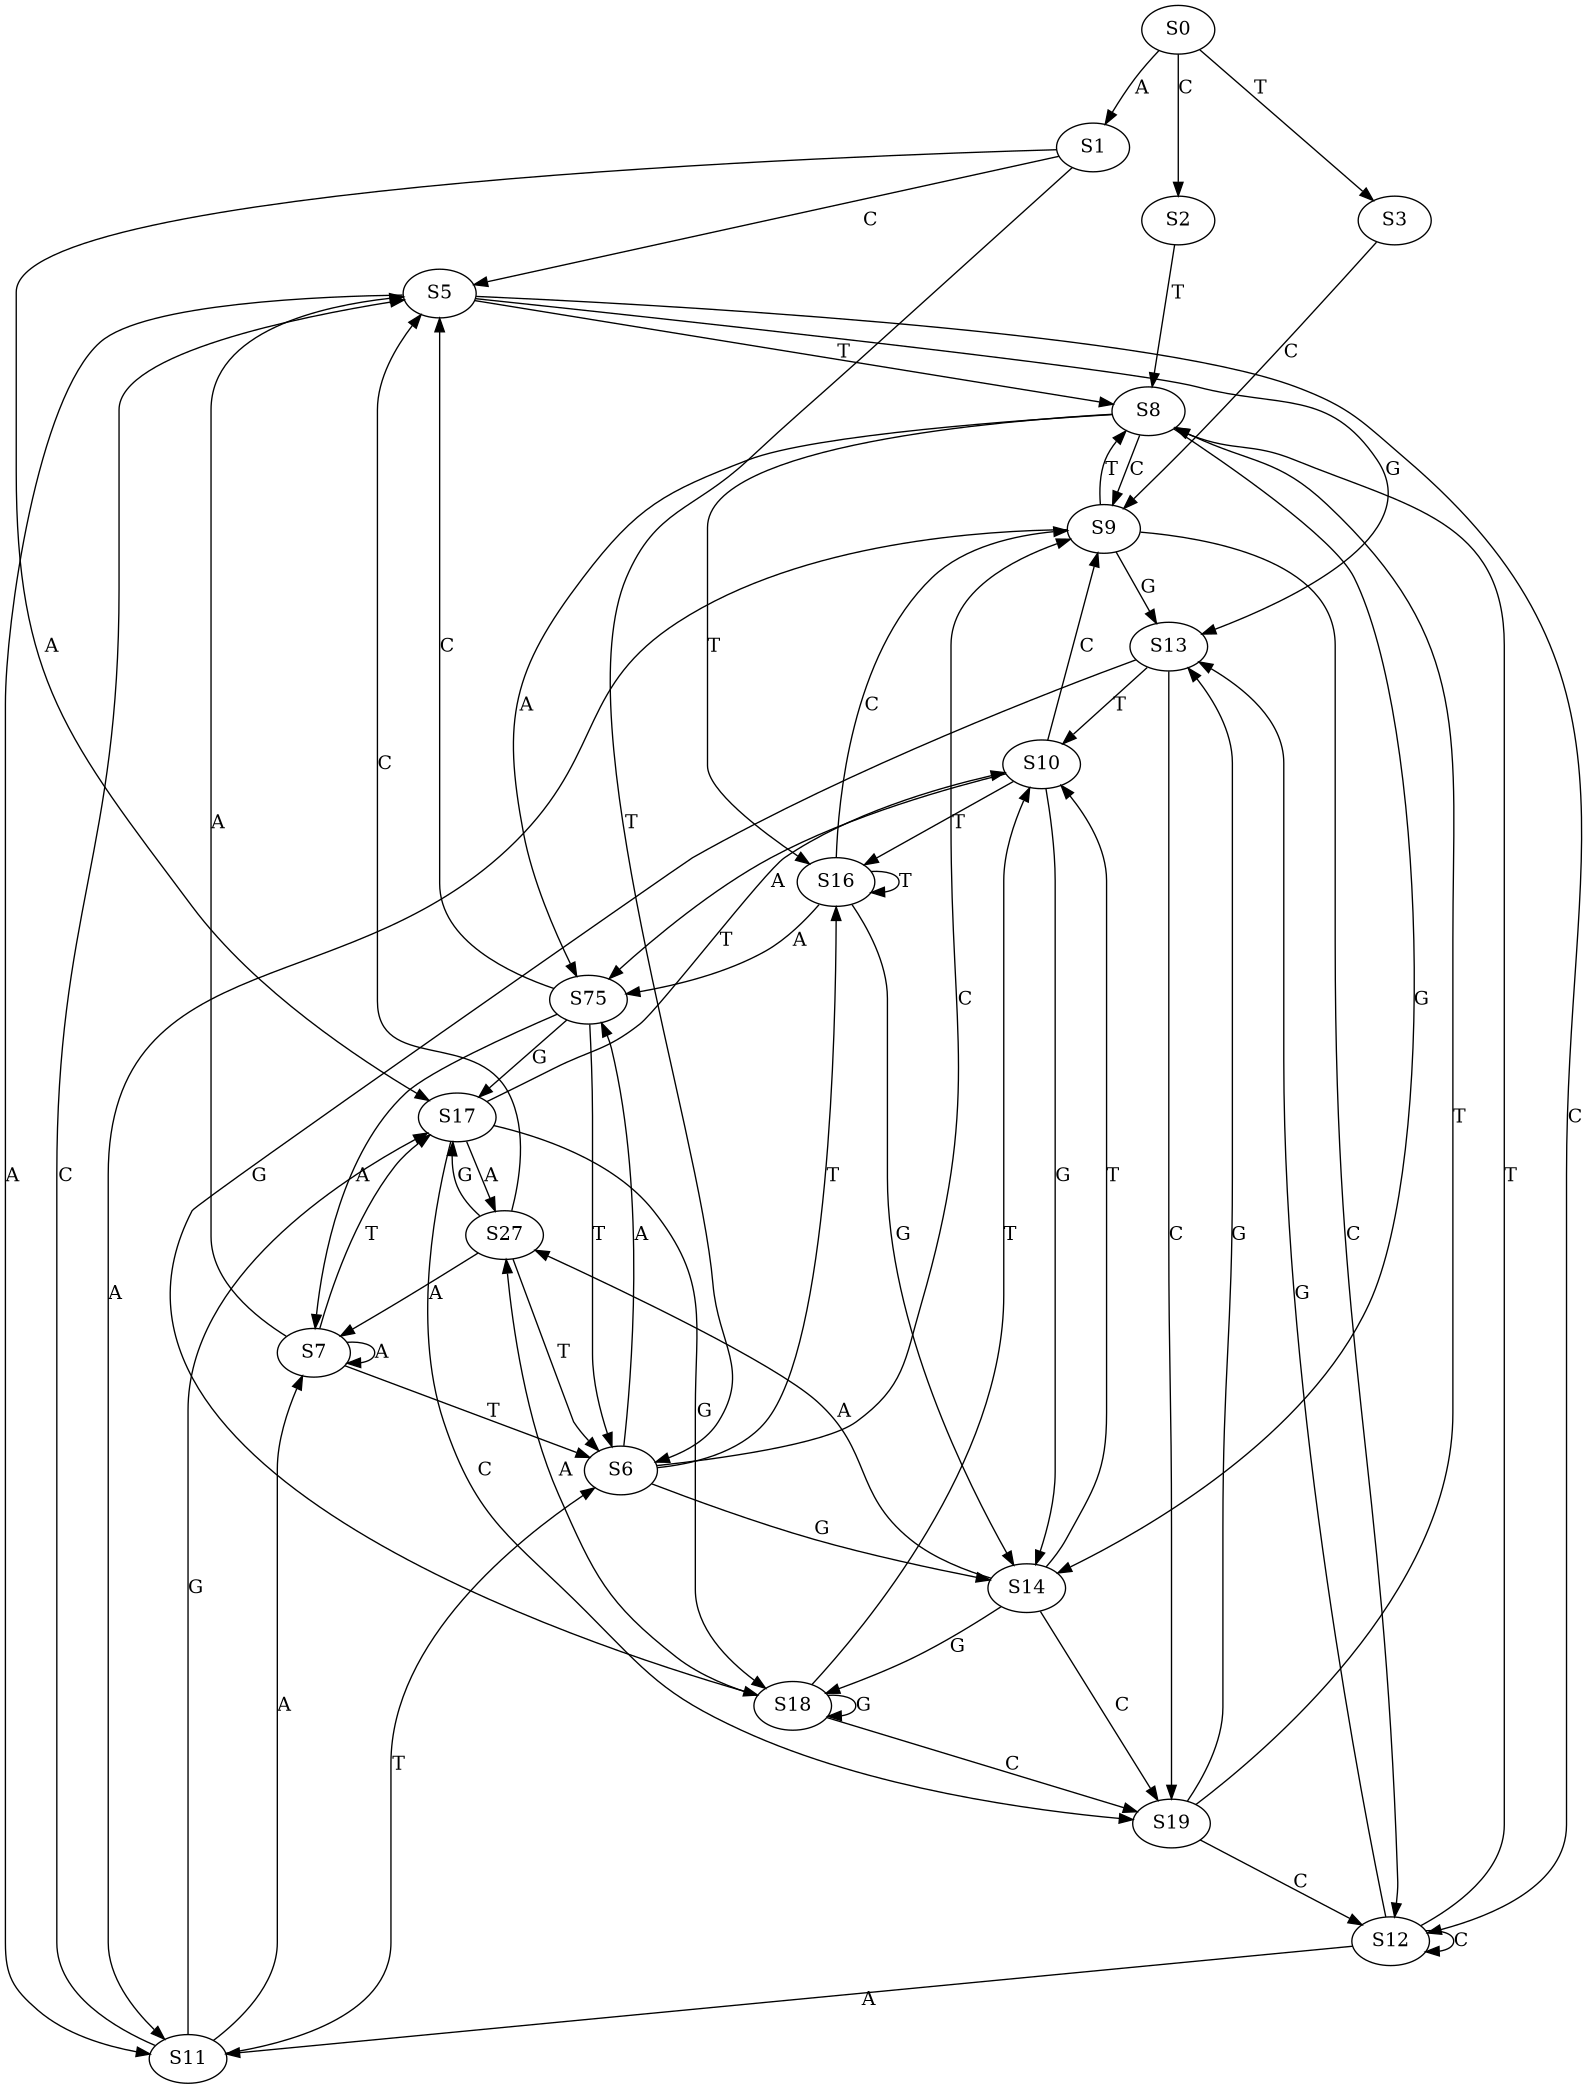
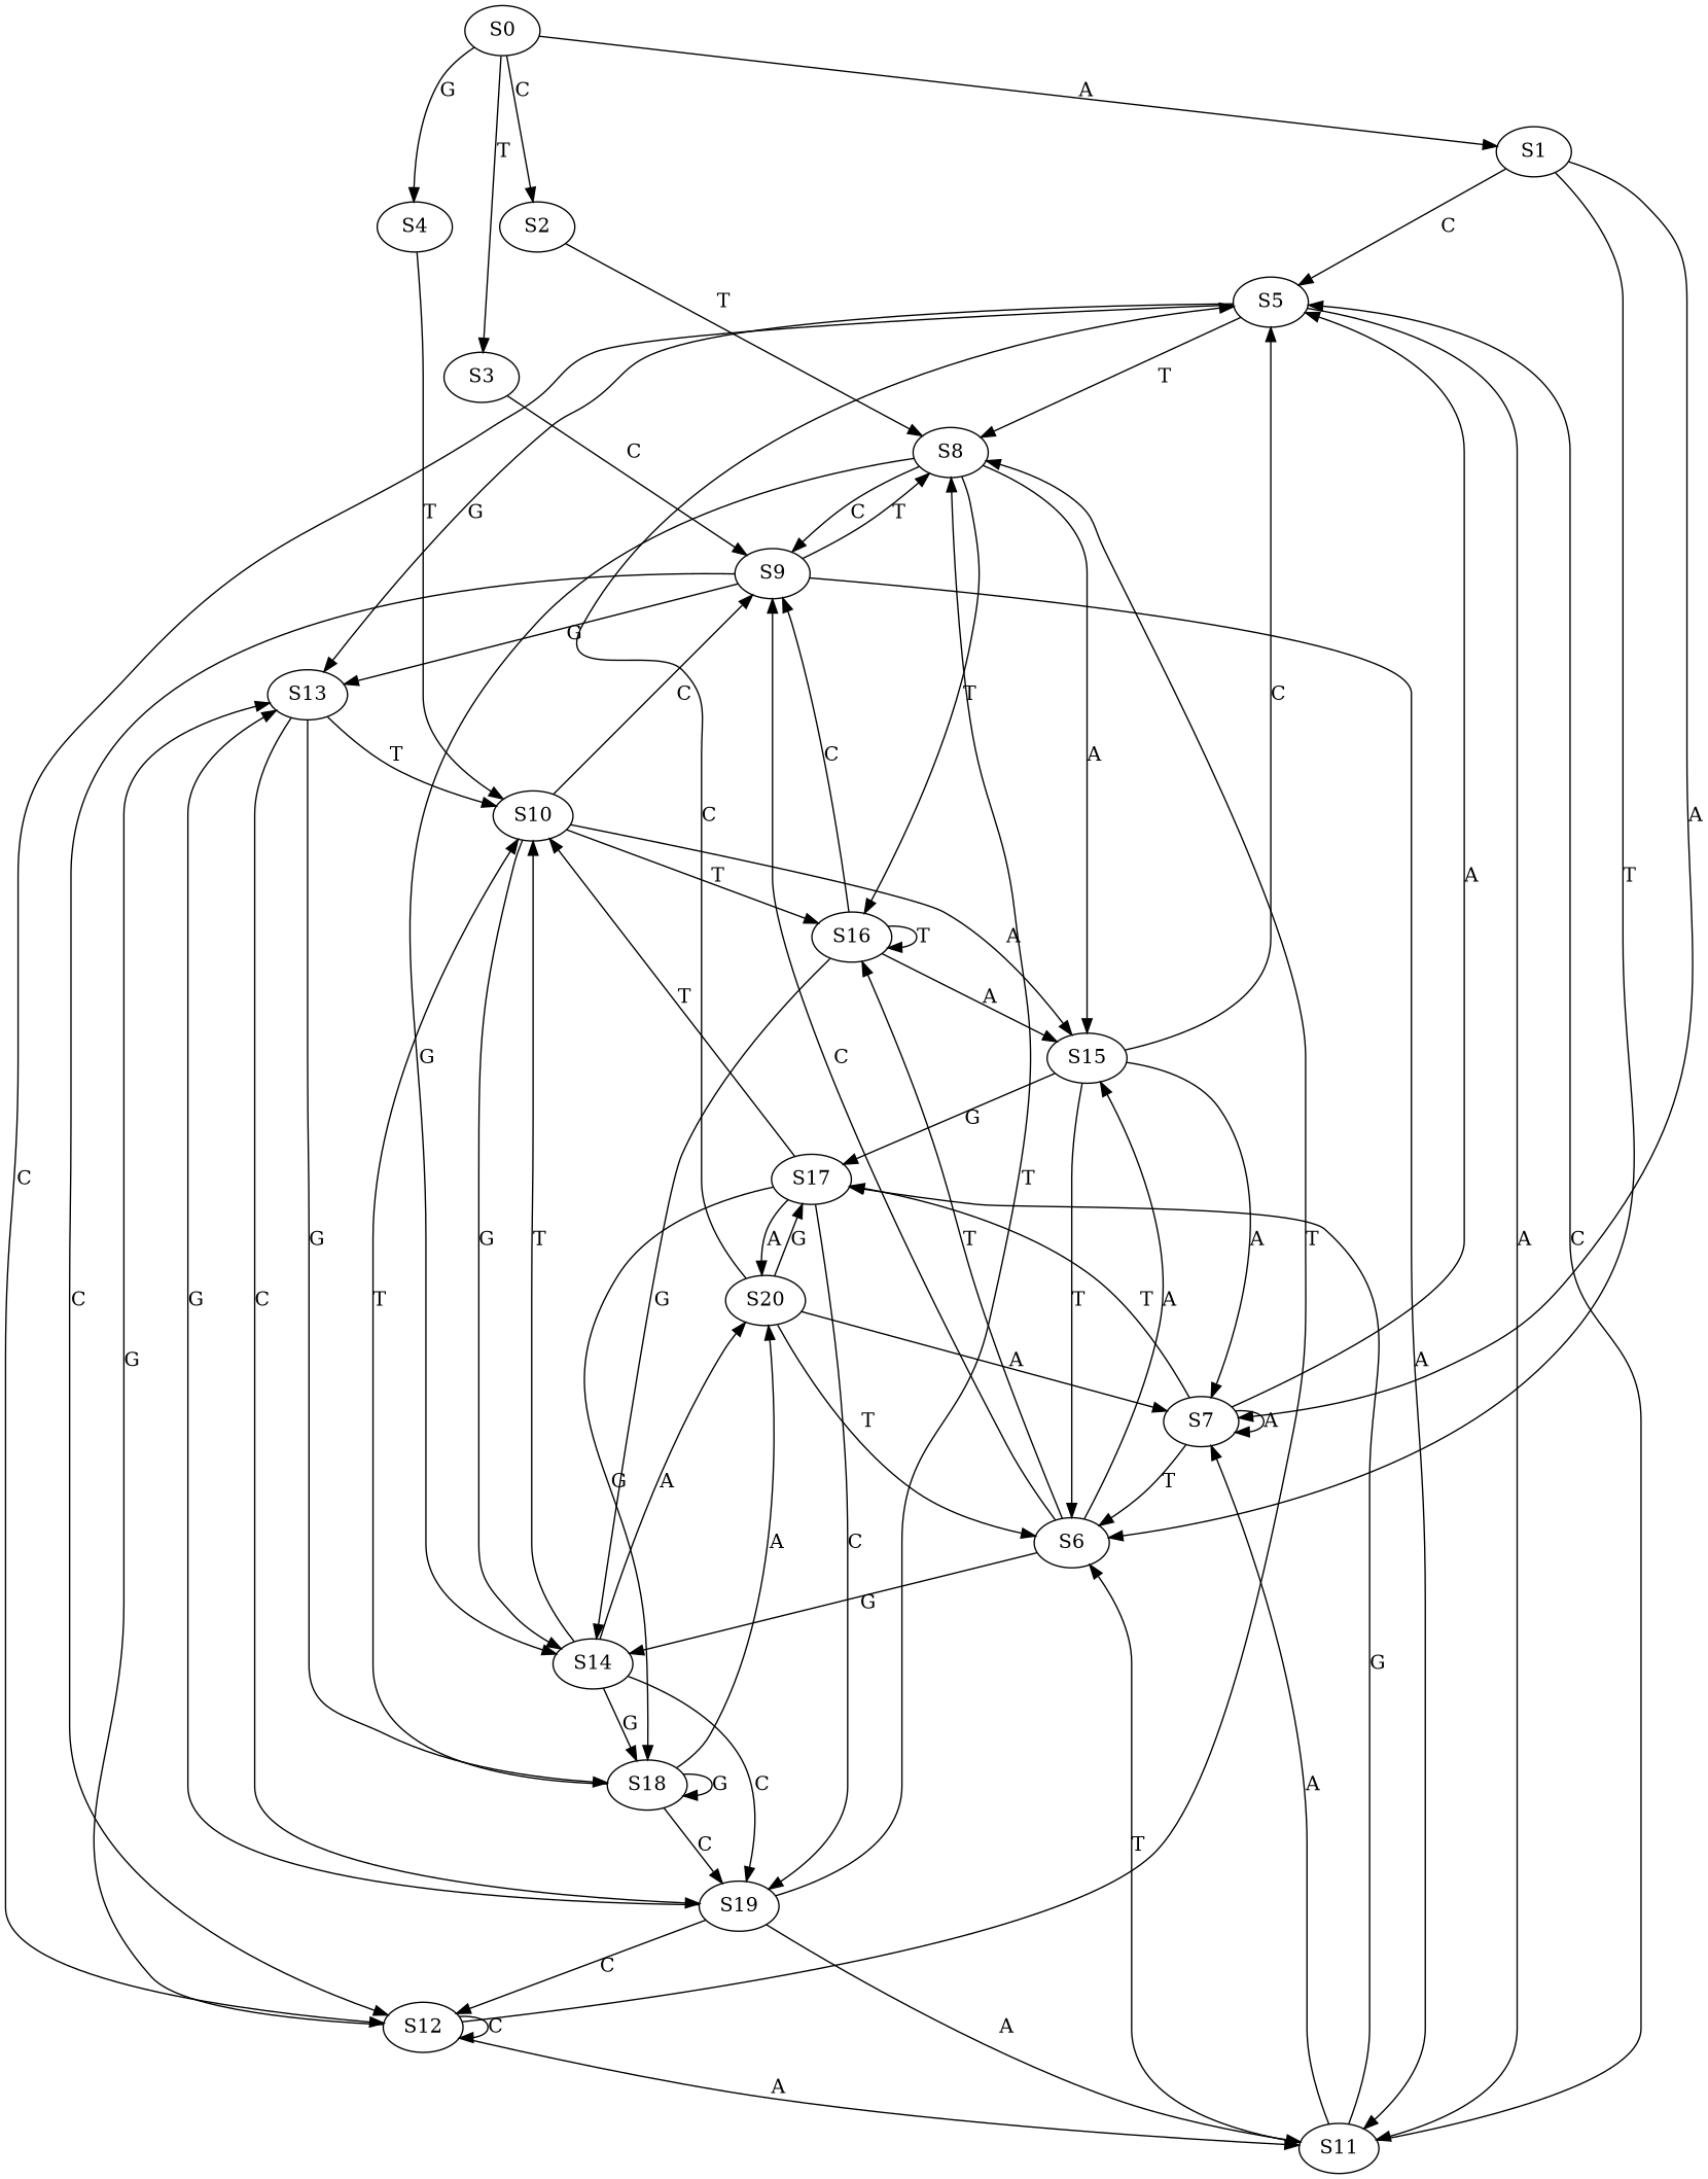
  strict digraph {
    S0
    S1
    S2
    S3
+   S4
    S5
    S6
    S7
    S8
    S9
    S10
    S11
    S12
    S13
    S14
-   S15 [label=S75]
+   S15
    S16
    S17
    S18
    S19
-   S20 [label=S27]
+   S20
    S0 -> S1 [label=A]
    S0 -> S2 [label=C]
    S0 -> S3 [label=T]
+   S0 -> S4 [label=G]
    S1 -> S5 [label=C]
    S1 -> S6 [label=T]
-   S1 -> S17 [label=A]
+   S1 -> S7 [label=A]
    S2 -> S8 [label=T]
    S3 -> S9 [label=C]
+   S4 -> S10 [label=T]
    S5 -> S8 [label=T]
    S5 -> S11 [label=A]
    S5 -> S12 [label=C]
    S5 -> S13 [label=G]
    S6 -> S9 [label=C]
    S6 -> S14 [label=G]
    S6 -> S15 [label=A]
    S6 -> S16 [label=T]
    S7 -> S5 [label=A]
    S7 -> S6 [label=T]
    S7 -> S7 [label=A]
    S7 -> S17 [label=T]
    S8 -> S9 [label=C]
    S8 -> S14 [label=G]
    S8 -> S15 [label=A]
    S8 -> S16 [label=T]
    S9 -> S8 [label=T]
    S9 -> S11 [label=A]
    S9 -> S12 [label=C]
    S9 -> S13 [label=G]
    S10 -> S9 [label=C]
    S10 -> S14 [label=G]
    S10 -> S15 [label=A]
    S10 -> S16 [label=T]
    S11 -> S5 [label=C]
    S11 -> S6 [label=T]
    S11 -> S7 [label=A]
    S11 -> S17 [label=G]
    S12 -> S8 [label=T]
    S12 -> S11 [label=A]
    S12 -> S12 [label=C]
    S12 -> S13 [label=G]
    S13 -> S10 [label=T]
    S13 -> S18 [label=G]
    S13 -> S19 [label=C]
    S14 -> S10 [label=T]
    S14 -> S18 [label=G]
    S14 -> S19 [label=C]
    S14 -> S20 [label=A]
    S15 -> S5 [label=C]
    S15 -> S6 [label=T]
    S15 -> S7 [label=A]
    S15 -> S17 [label=G]
    S16 -> S9 [label=C]
    S16 -> S14 [label=G]
    S16 -> S15 [label=A]
    S16 -> S16 [label=T]
    S17 -> S10 [label=T]
    S17 -> S18 [label=G]
    S17 -> S19 [label=C]
    S17 -> S20 [label=A]
    S18 -> S10 [label=T]
    S18 -> S18 [label=G]
    S18 -> S19 [label=C]
    S18 -> S20 [label=A]
    S19 -> S8 [label=T]
+   S19 -> S11 [label=A]
    S19 -> S12 [label=C]
    S19 -> S13 [label=G]
    S20 -> S5 [label=C]
    S20 -> S6 [label=T]
    S20 -> S7 [label=A]
    S20 -> S17 [label=G]
  }
